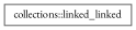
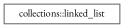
  digraph {
    rankdir=LR
    fontname="EB Garamond"
-   n1 [color=grey40 fillcolor=white fontname="EB Garamond" fontsize=10 height=0.2 label="collections::linked_linked" shape=box style=filled width=0.4]
+   n1 [color=grey40 fillcolor=white fontname="EB Garamond" fontsize=10 height=0.2 label="collections::linked_list" shape=box style=filled width=0.4]
  }
